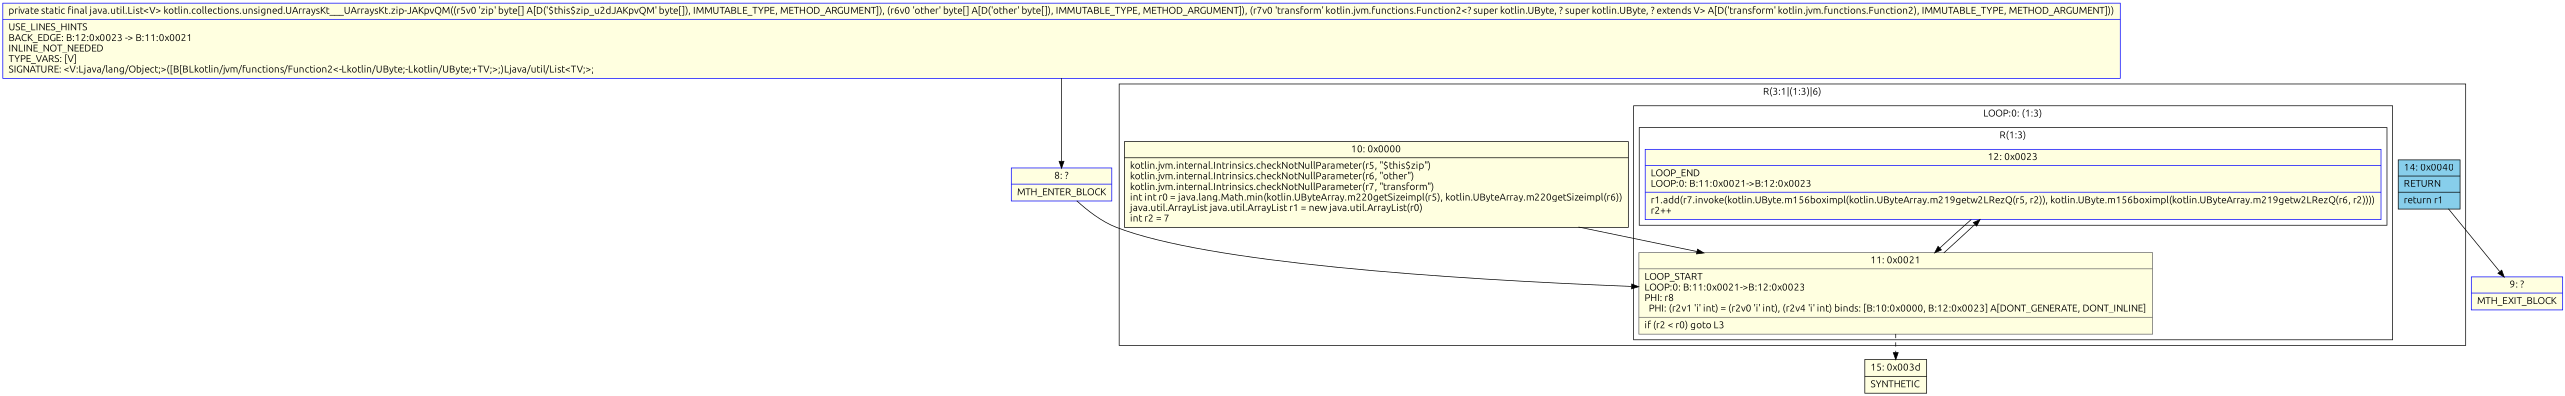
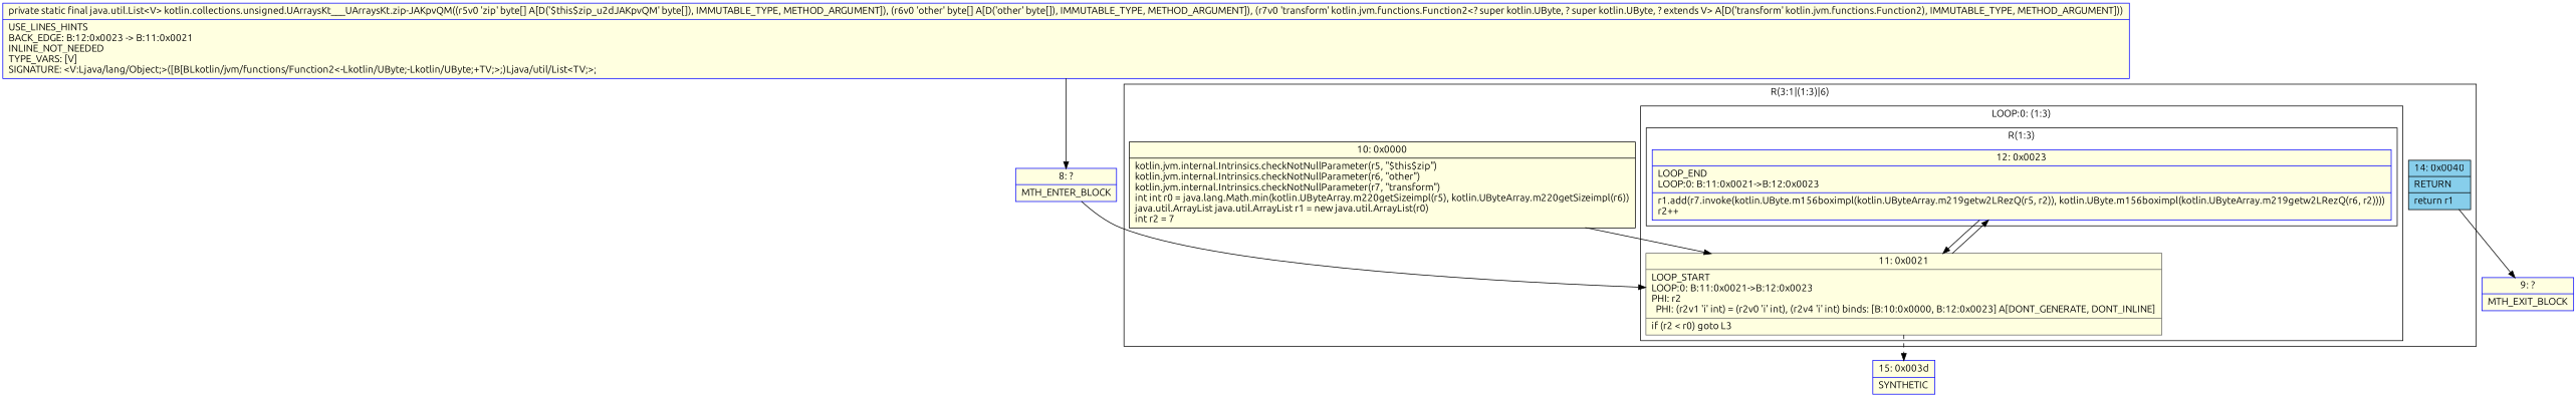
  digraph {
    fontname=Ubuntu
    node [color=blue fillcolor=lightyellow fontname=Ubuntu shape=record style=filled]
    edge [fontname=Ubuntu]
    n1 [label="{12\:\ 0x0023|LOOP_END\lLOOP:0: B:11:0x0021\-\>B:12:0x0023\l|r1.add(r7.invoke(kotlin.UByte.m156boximpl(kotlin.UByteArray.m219getw2LRezQ(r5, r2)), kotlin.UByte.m156boximpl(kotlin.UByteArray.m219getw2LRezQ(r6, r2))))\lr2++\l}"]
-   n2 [color=gray40 label="{11\:\ 0x0021|LOOP_START\lLOOP:0: B:11:0x0021\-\>B:12:0x0023\lPHI: r8 \l  PHI: (r2v1 'i' int) = (r2v0 'i' int), (r2v4 'i' int) binds: [B:10:0x0000, B:12:0x0023] A[DONT_GENERATE, DONT_INLINE]\l|if (r2 \< r0) goto L3\l}"]
+   n2 [color=gray40 label="{11\:\ 0x0021|LOOP_START\lLOOP:0: B:11:0x0021\-\>B:12:0x0023\lPHI: r2 \l  PHI: (r2v1 'i' int) = (r2v0 'i' int), (r2v4 'i' int) binds: [B:10:0x0000, B:12:0x0023] A[DONT_GENERATE, DONT_INLINE]\l|if (r2 \< r0) goto L3\l}"]
    n3 [color=black label="{10\:\ 0x0000|kotlin.jvm.internal.Intrinsics.checkNotNullParameter(r5, \"$this$zip\")\lkotlin.jvm.internal.Intrinsics.checkNotNullParameter(r6, \"other\")\lkotlin.jvm.internal.Intrinsics.checkNotNullParameter(r7, \"transform\")\lint int r0 = java.lang.Math.min(kotlin.UByteArray.m220getSizeimpl(r5), kotlin.UByteArray.m220getSizeimpl(r6))\ljava.util.ArrayList java.util.ArrayList r1 = new java.util.ArrayList(r0)\lint r2 = 7\l}"]
    n4 [color=black fillcolor=skyblue label="{14\:\ 0x0040|RETURN\l|return r1\l}"]
-   n5 [color=black label="{15\:\ 0x003d|SYNTHETIC\l}"]
+   n5 [label="{15\:\ 0x003d|SYNTHETIC\l}"]
    n6 [label="{9\:\ ?|MTH_EXIT_BLOCK\l}"]
    n7 [label="{8\:\ ?|MTH_ENTER_BLOCK\l}"]
    n8 [label="{private static final java.util.List\<V\> kotlin.collections.unsigned.UArraysKt___UArraysKt.zip\-JAKpvQM((r5v0 'zip' byte[] A[D('$this$zip_u2dJAKpvQM' byte[]), IMMUTABLE_TYPE, METHOD_ARGUMENT]), (r6v0 'other' byte[] A[D('other' byte[]), IMMUTABLE_TYPE, METHOD_ARGUMENT]), (r7v0 'transform' kotlin.jvm.functions.Function2\<? super kotlin.UByte, ? super kotlin.UByte, ? extends V\> A[D('transform' kotlin.jvm.functions.Function2), IMMUTABLE_TYPE, METHOD_ARGUMENT]))  | USE_LINES_HINTS\lBACK_EDGE: B:12:0x0023 \-\> B:11:0x0021\lINLINE_NOT_NEEDED\lTYPE_VARS: [V]\lSIGNATURE: \<V:Ljava\/lang\/Object;\>([B[BLkotlin\/jvm\/functions\/Function2\<\-Lkotlin\/UByte;\-Lkotlin\/UByte;+TV;\>;)Ljava\/util\/List\<TV;\>;\l}"]
    subgraph cluster_1 {
      label="R(3:1|(1:3)|6)"
      n3
      n4
      subgraph cluster_2 {
        label="LOOP:0: (1:3)"
        n2
        subgraph cluster_3 {
          label="R(1:3)"
          n1
        }
      }
    }
    n1 -> n2
    n2 -> n1
    n2 -> n5 [style=dashed]
    n3 -> n2
    n4 -> n6
    n7 -> n2
    n8 -> n7
  }
